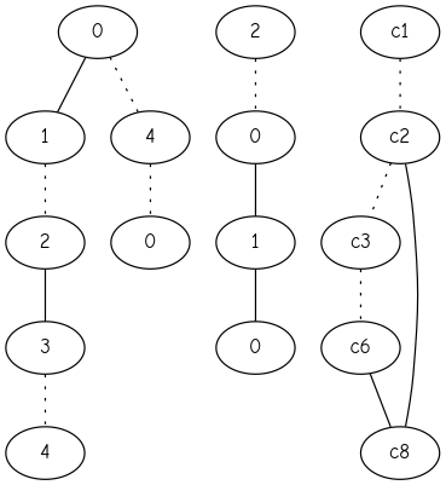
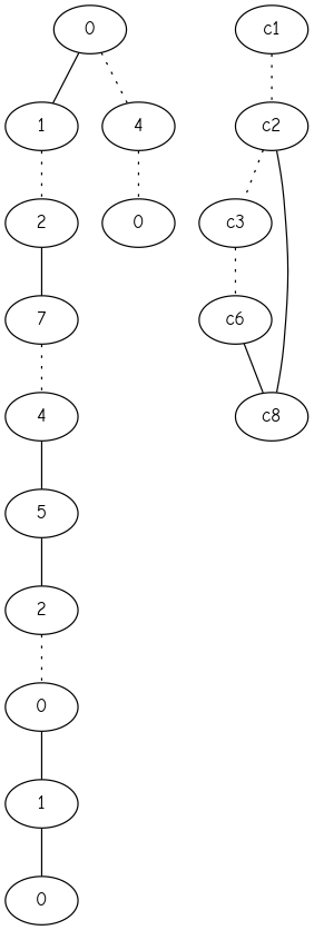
  graph {
    fontname="Comic Neue"
    node [fontname="Comic Neue"]
    edge [fontname="Comic Neue"]
    n1 [label=0]
    n2 [label=1]
    n3 [label=4]
    n4 [label=2]
    n5 [label=0]
-   n6 [label=3]
+   n6 [label=7]
    n7 [label=4]
+   n8 [label=5]
    n9 [label=2]
    n10 [label=0]
    n11 [label=1]
    n12 [label=0]
    c1
    c2
    c3
    n16 [label=c8]
    n17 [label=c6]
    n1 -- n2
    n1 -- n3 [style=dotted]
    n2 -- n4 [style=dotted]
    n3 -- n5 [style=dotted]
    n4 -- n6
    n6 -- n7 [style=dotted]
+   n7 -- n8
+   n8 -- n9
    n9 -- n10 [style=dotted]
    n10 -- n11
    n11 -- n12
    c1 -- c2 [style=dotted]
    c2 -- c3 [style=dotted]
    c2 -- n16
    c3 -- n17 [style=dotted]
    n17 -- n16
  }
